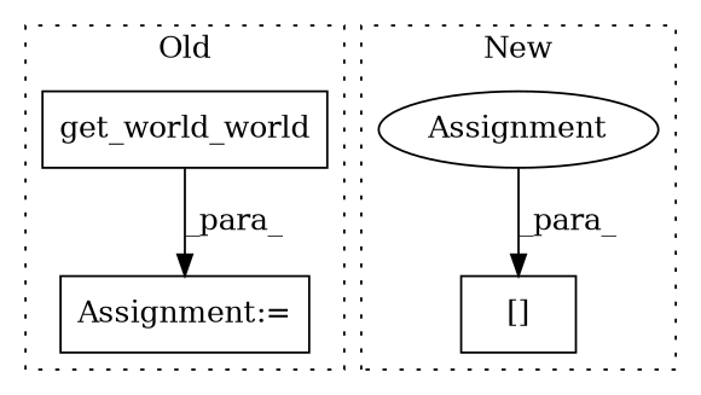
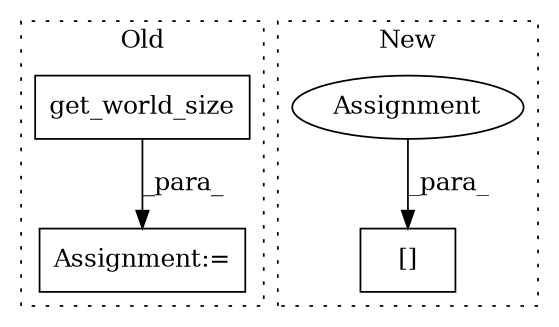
  digraph {
    node [shape=box]
-   n1 [a=32 l=16 label=get_world_world s=1673]
+   n1 [a=32 l=16 label=get_world_size s=1673]
    n2 [a=7 l=1 label="Assignment:=" s=1654]
    n3 [a=2 l="11,1" label="[]" s="1551,1568"]
    n4 [a=45 l=6 label=Assignment s=1562 shape=ellipse]
    subgraph cluster_1 {
      label=Old
      style=dotted
      n1
      n2
    }
    subgraph cluster_2 {
      label=New
      style=dotted
      n3
      n4
    }
    n1 -> n2 [label=_para_]
    n4 -> n3 [label=_para_]
  }
